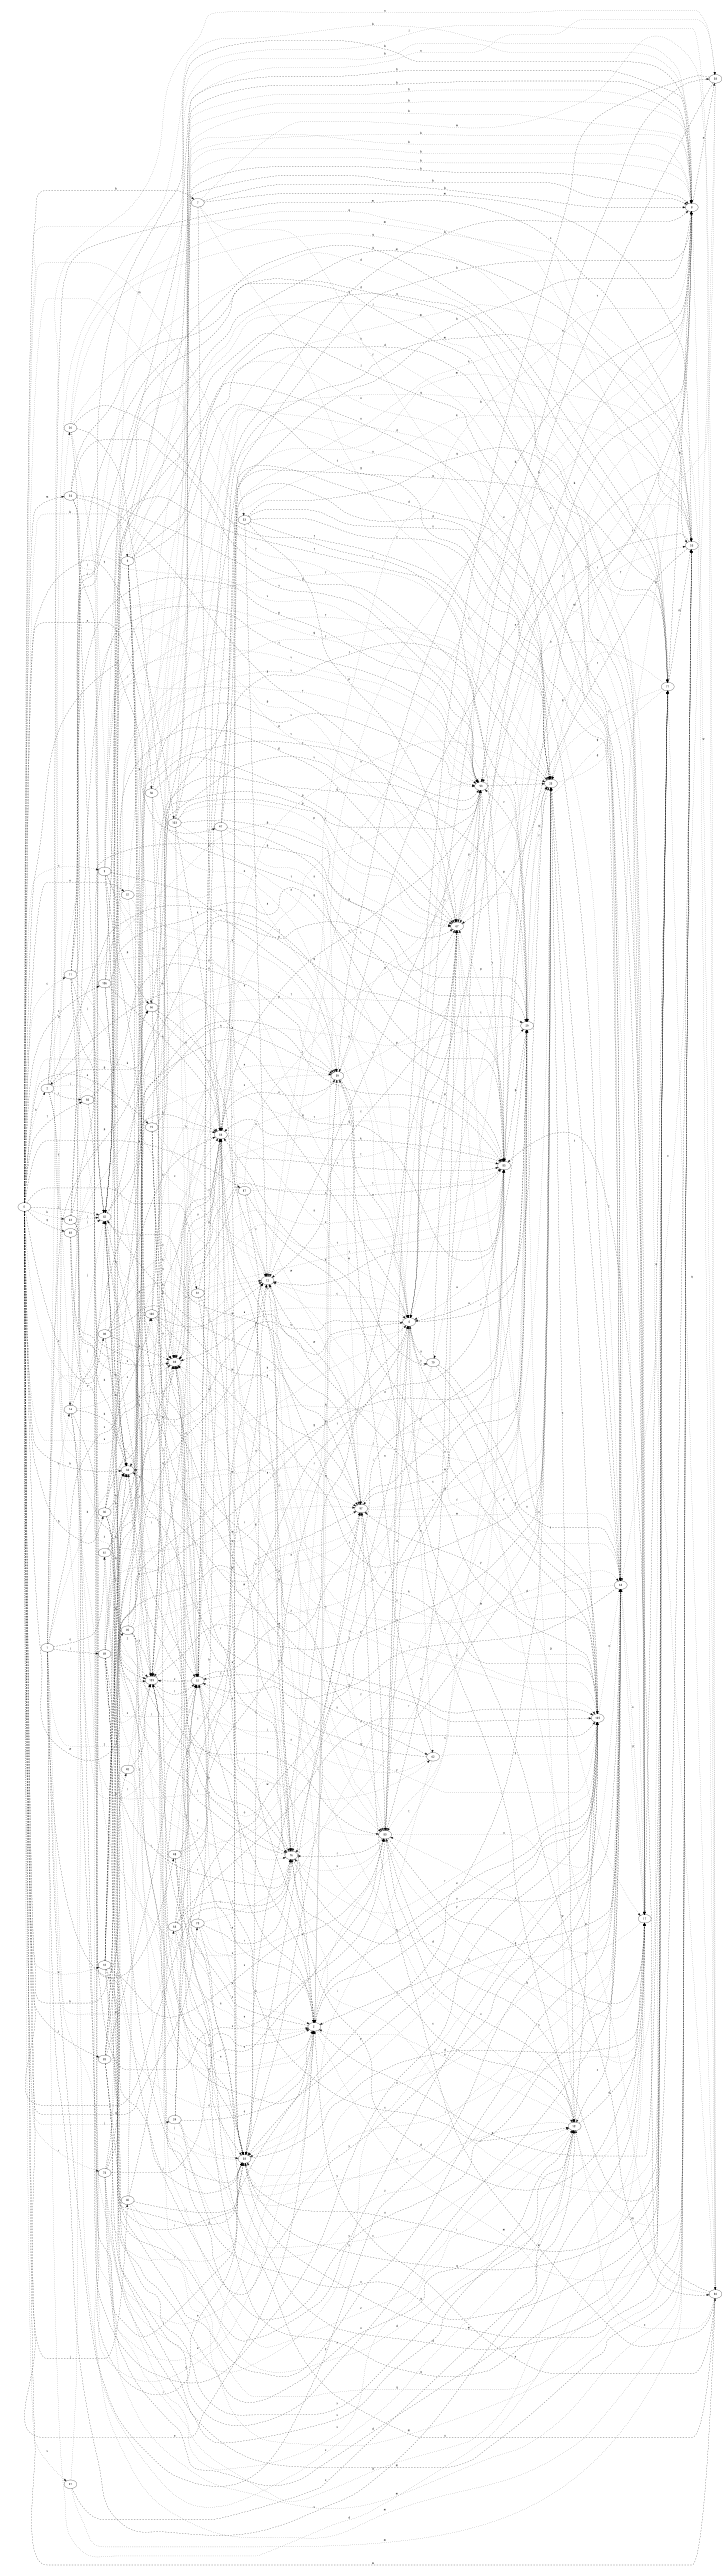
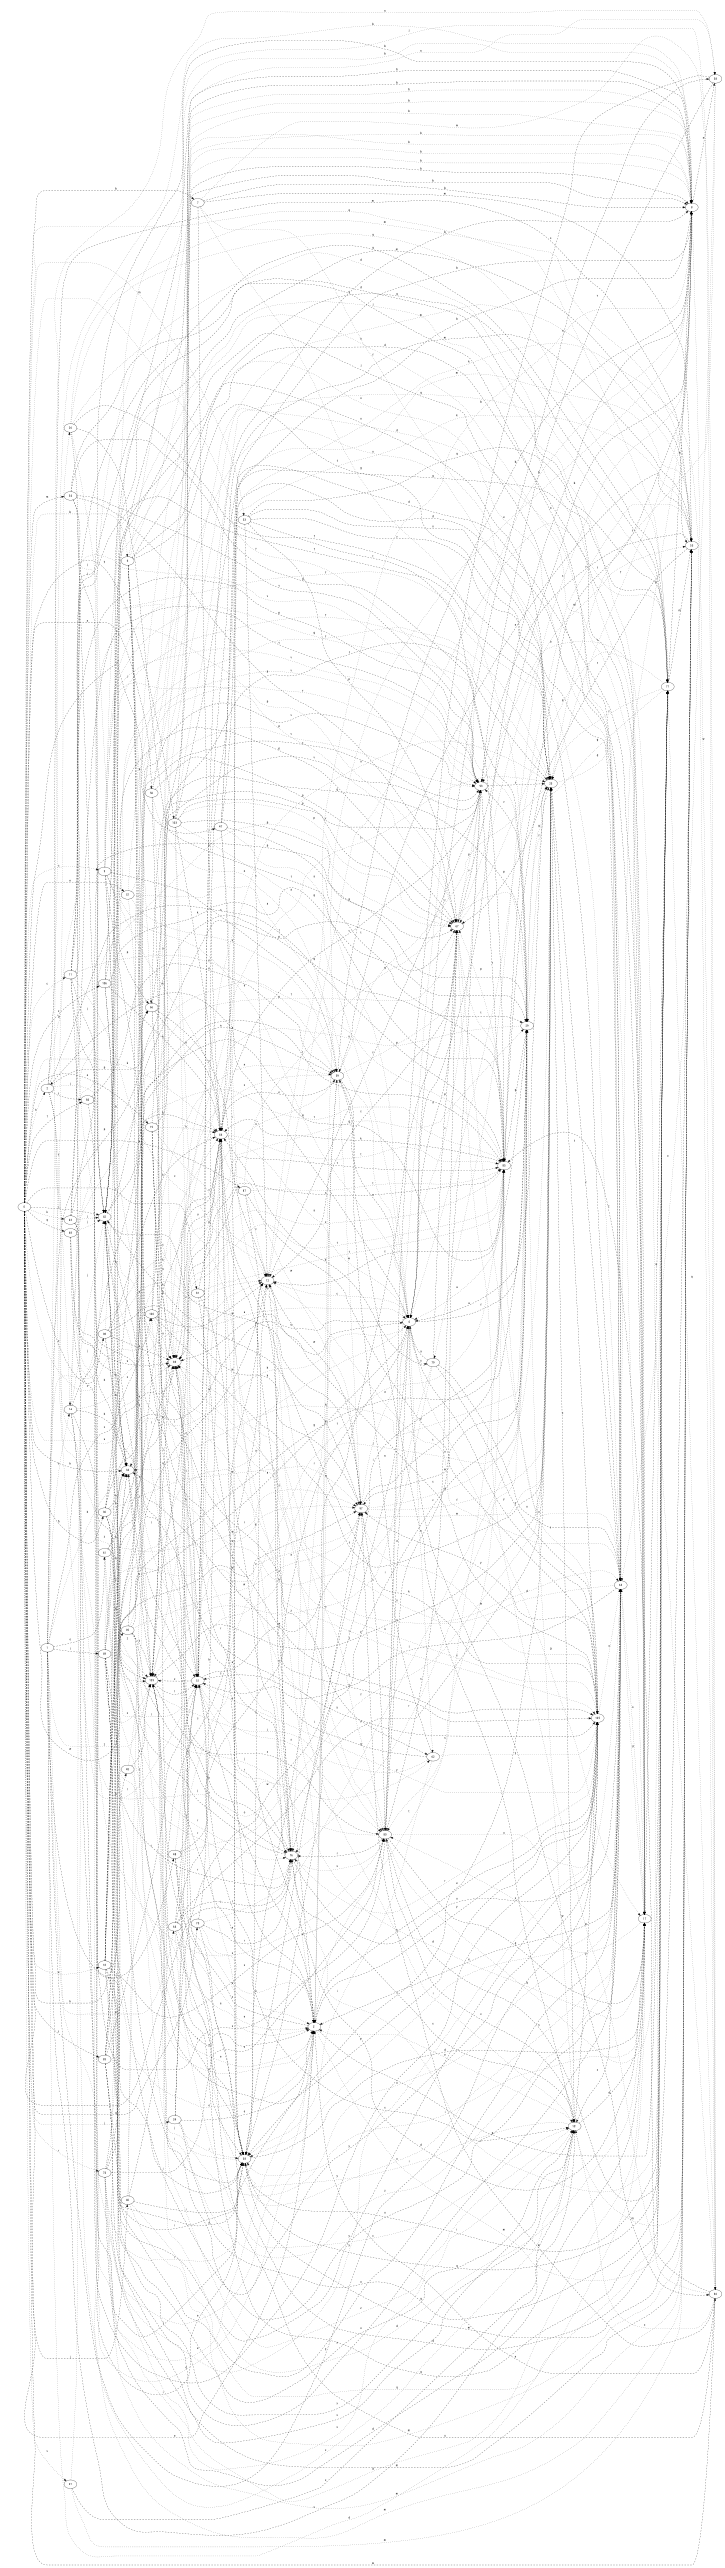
  strict digraph {
    fontname="Roboto Condensed"
    rankdir=LR
    node [fontname="Roboto Condensed"]
    edge [fontname="Roboto Condensed" style=dashed]
    0
    2
    6
    7
    9
    11
    18
    19
    21
    30
    34
    39
    40
    42
    43
    45
    46
    47
    53
    54
    56
    57
    68
    70
    71
    74
    76
    81
    83
    84
    87
    89
    92
    93
    95
    96
    98
    100
    103
    106
    24
    66
    109
    26
    51
    55
    58
    62
    85
    8
    17
    105
    25
    29
    59
    63
    67
    12
    101
    4
    97
    38
    80
    1
    48
    49
    61
    64
    79
    0 -> 2 [label=a style=dotted]
    0 -> 6 [label=b style=dotted]
    0 -> 7 [label=b]
    0 -> 9 [label=c style=dotted]
    0 -> 11 [label=c style=dotted]
    0 -> 18 [label=e style=dotted]
    0 -> 19 [label=e]
    0 -> 21 [label=e]
    0 -> 30 [label=h]
    0 -> 34 [label=h]
    0 -> 39 [label=j style=dotted]
    0 -> 40 [label=j]
    0 -> 42 [label=j]
    0 -> 43 [label=k style=dotted]
    0 -> 45 [label=k]
    0 -> 46 [label=k style=dotted]
    0 -> 47 [label=l]
    0 -> 53 [label=m style=dotted]
    0 -> 54 [label=m]
    0 -> 56 [label=n]
    0 -> 57 [label=n]
    0 -> 68 [label=q]
    0 -> 70 [label=q]
    0 -> 71 [label=q style=dotted]
    0 -> 74 [label=r style=dotted]
    0 -> 76 [label=r]
    0 -> 81 [label=t]
    0 -> 83 [label=t]
    0 -> 84 [label=t]
    0 -> 87 [label=u]
    0 -> 89 [label=u style=dotted]
    0 -> 92 [label=v style=dotted]
    0 -> 93 [label=v style=dotted]
    0 -> 95 [label=w]
    0 -> 96 [label=w]
    0 -> 98 [label=x]
    0 -> 100 [label=x style=dotted]
    0 -> 103 [label=y]
    0 -> 106 [label=z]
    2 -> 42 [label=j style=dotted]
    2 -> 84 [label=t]
    2 -> 24 [label=f style=dotted]
    2 -> 66 [label=p]
    2 -> 109 [label=z style=dotted]
    2 -> 26 [label=g style=dotted]
    2 -> 51 [label=l style=dotted]
    2 -> 55 [label=m]
    2 -> 58 [label=n style=dotted]
    2 -> 62 [label=o style=dotted]
    2 -> 85 [label=t]
    6 -> 71 [label=q]
    6 -> 76 [label=r]
    6 -> 66 [label=p style=dotted]
    6 -> 51 [label=l]
    6 -> 58 [label=n style=dotted]
    6 -> 62 [label=o]
    6 -> 8 [label=b style=dotted]
    6 -> 17 [label=d]
    6 -> 105 [label=y style=dotted]
    6 -> 25 [label=f]
    7 -> 46 [label=k]
    7 -> 96 [label=w style=dotted]
    7 -> 55 [label=m]
    7 -> 8 [label=b]
    7 -> 25 [label=f style=dotted]
    7 -> 29 [label=g style=dotted]
    9 -> 21 [label=e]
    9 -> 34 [label=h style=dotted]
    9 -> 46 [label=k style=dotted]
    9 -> 93 [label=v style=dotted]
    9 -> 66 [label=p]
    9 -> 105 [label=y]
    9 -> 25 [label=f style=dotted]
    9 -> 29 [label=g style=dotted]
    9 -> 59 [label=n]
    9 -> 63 [label=o style=dotted]
    9 -> 67 [label=p style=dotted]
    11 -> 42 [label=j]
    11 -> 71 [label=q]
    11 -> 93 [label=p]
    11 -> 51 [label=l]
    11 -> 17 [label=d]
    11 -> 105 [label=y]
    11 -> 25 [label=f]
    11 -> 59 [label=n style=dotted]
    11 -> 12 [label=c style=dotted]
    18 -> 21 [label=e style=dotted]
    18 -> 34 [label=h style=dotted]
    18 -> 46 [label=k]
    18 -> 93 [label=v]
    18 -> 85 [label=t]
    18 -> 17 [label=d style=dotted]
    18 -> 105 [label=y]
    18 -> 101 [label=x]
    18 -> 4 [label=a style=dotted]
    18 -> 97 [label=w]
    18 -> 38 [label=i]
    18 -> 80 [label=s]
    19 -> 21 [label=e]
    19 -> 46 [label=k style=dotted]
    19 -> 89 [label=u]
    19 -> 8 [label=b style=dotted]
    19 -> 17 [label=d style=dotted]
    19 -> 25 [label=f]
    19 -> 12 [label=c style=dotted]
    19 -> 38 [label=i]
    21 -> 46 [label=k]
    21 -> 71 [label=q]
    21 -> 109 [label=z]
    21 -> 51 [label=l]
    21 -> 55 [label=m style=dotted]
    21 -> 85 [label=t style=dotted]
    21 -> 105 [label=y]
    21 -> 59 [label=n style=dotted]
    30 -> 21 [label=e style=dotted]
    30 -> 34 [label=h]
    30 -> 76 [label=r style=dotted]
    30 -> 89 [label=u]
    30 -> 63 [label=o]
    30 -> 67 [label=p]
    30 -> 4 [label=a]
    30 -> 97 [label=w style=dotted]
    30 -> 38 [label=i]
    34 -> 109 [label=z]
    34 -> 8 [label=b style=dotted]
    39 -> 21 [label=e]
    39 -> 71 [label=q]
    39 -> 51 [label=l]
    39 -> 85 [label=t style=dotted]
    39 -> 63 [label=o style=dotted]
    39 -> 97 [label=w]
    39 -> 38 [label=i style=dotted]
    40 -> 71 [label=q style=dotted]
    40 -> 109 [label=z style=dotted]
    40 -> 55 [label=m style=dotted]
    40 -> 8 [label=b style=dotted]
    40 -> 12 [label=c]
    40 -> 38 [label=i]
    42 -> 34 [label=h]
    42 -> 46 [label=k]
    42 -> 109 [label=z]
    42 -> 51 [label=l style=dotted]
    42 -> 55 [label=m]
    42 -> 8 [label=b]
    42 -> 105 [label=y]
    42 -> 25 [label=f style=dotted]
    42 -> 29 [label=g]
    42 -> 63 [label=o style=dotted]
    42 -> 97 [label=w]
    43 -> 21 [label=e style=dotted]
    43 -> 42 [label=j style=dotted]
    43 -> 93 [label=v]
    43 -> 8 [label=b]
    43 -> 67 [label=p]
    43 -> 38 [label=i]
    43 -> 80 [label=s]
    45 -> 21 [label=e style=dotted]
    45 -> 109 [label=z]
    45 -> 8 [label=b style=dotted]
    46 -> 89 [label=u]
    46 -> 93 [label=v]
    46 -> 85 [label=t style=dotted]
    46 -> 8 [label=b]
    46 -> 17 [label=d style=dotted]
    46 -> 59 [label=n]
    46 -> 4 [label=a style=dotted]
    46 -> 97 [label=w style=dotted]
    46 -> 38 [label=i]
    47 -> 55 [label=m style=dotted]
    47 -> 85 [label=t]
    47 -> 8 [label=b]
    47 -> 17 [label=d]
    47 -> 101 [label=x style=dotted]
    47 -> 4 [label=a style=dotted]
    47 -> 38 [label=i]
    53 -> 71 [label=q]
    53 -> 85 [label=t]
    53 -> 25 [label=f]
    53 -> 63 [label=o]
    53 -> 67 [label=p]
    53 -> 12 [label=c]
    54 -> 42 [label=j]
    54 -> 93 [label=v]
    54 -> 29 [label=g]
    54 -> 63 [label=o]
    54 -> 67 [label=p]
    54 -> 38 [label=i]
    56 -> 21 [label=e]
    56 -> 89 [label=u style=dotted]
    56 -> 55 [label=m style=dotted]
    56 -> 8 [label=b style=dotted]
    56 -> 59 [label=n style=dotted]
    56 -> 67 [label=p]
    57 -> 93 [label=v style=dotted]
    57 -> 109 [label=z style=dotted]
    57 -> 59 [label=n style=dotted]
    57 -> 63 [label=o style=dotted]
    57 -> 4 [label=a style=dotted]
    68 -> 34 [label=h]
    68 -> 42 [label=j style=dotted]
    68 -> 85 [label=t style=dotted]
    68 -> 67 [label=p style=dotted]
    68 -> 38 [label=i]
    68 -> 80 [label=s style=dotted]
    70 -> 21 [label=e style=dotted]
    70 -> 46 [label=k]
    70 -> 71 [label=q]
    70 -> 76 [label=r]
    70 -> 29 [label=g style=dotted]
    71 -> 76 [label=r style=dotted]
    71 -> 55 [label=m]
    71 -> 8 [label=b]
    71 -> 25 [label=f style=dotted]
    71 -> 29 [label=g style=dotted]
    71 -> 67 [label=p style=dotted]
    71 -> 12 [label=c style=dotted]
    71 -> 38 [label=i]
    74 -> 34 [label=h style=dotted]
    74 -> 93 [label=v style=dotted]
    74 -> 55 [label=m style=dotted]
    74 -> 17 [label=d]
    74 -> 105 [label=y style=dotted]
    74 -> 59 [label=n]
    74 -> 12 [label=c]
    74 -> 101 [label=x style=dotted]
    74 -> 38 [label=i style=dotted]
    74 -> 80 [label=s]
    76 -> 21 [label=e style=dotted]
    76 -> 34 [label=h]
    76 -> 42 [label=j]
    76 -> 46 [label=k style=dotted]
    76 -> 89 [label=u style=dotted]
    76 -> 63 [label=o]
    76 -> 101 [label=x]
    76 -> 80 [label=s style=dotted]
    81 -> 46 [label=k]
    81 -> 76 [label=r]
    81 -> 85 [label=t style=dotted]
    81 -> 17 [label=d]
    83 -> 21 [label=e]
    83 -> 34 [label=h]
    83 -> 46 [label=k]
    83 -> 51 [label=l]
    83 -> 29 [label=g]
    83 -> 63 [label=o]
    83 -> 101 [label=x]
    84 -> 89 [label=u]
    84 -> 59 [label=n]
    87 -> 76 [label=r]
    87 -> 85 [label=t style=dotted]
    87 -> 105 [label=y]
    87 -> 29 [label=g style=dotted]
    87 -> 12 [label=c style=dotted]
    89 -> 51 [label=l style=dotted]
    89 -> 85 [label=t]
    89 -> 25 [label=f style=dotted]
    89 -> 29 [label=g style=dotted]
    89 -> 63 [label=o style=dotted]
    89 -> 38 [label=i]
    89 -> 80 [label=s style=dotted]
    92 -> 42 [label=j style=dotted]
    92 -> 55 [label=m style=dotted]
    92 -> 101 [label=x]
    93 -> 85 [label=t]
    93 -> 25 [label=f]
    93 -> 67 [label=p style=dotted]
    93 -> 12 [label=c]
    95 -> 21 [label=e style=dotted]
    95 -> 76 [label=r]
    95 -> 93 [label=v]
    95 -> 109 [label=z]
    95 -> 85 [label=t style=dotted]
    95 -> 105 [label=y]
    95 -> 4 [label=a]
    95 -> 97 [label=w style=dotted]
    96 -> 21 [label=e]
    96 -> 42 [label=j style=dotted]
    96 -> 46 [label=k style=dotted]
    96 -> 71 [label=q style=dotted]
    96 -> 89 [label=u]
    96 -> 93 [label=v style=dotted]
    96 -> 85 [label=t]
    96 -> 67 [label=p style=dotted]
    96 -> 101 [label=x style=dotted]
    96 -> 97 [label=w]
    98 -> 34 [label=h]
    98 -> 46 [label=k]
    98 -> 89 [label=u]
    98 -> 93 [label=v style=dotted]
    98 -> 109 [label=z style=dotted]
    98 -> 12 [label=c style=dotted]
    98 -> 97 [label=w]
    100 -> 21 [label=e style=dotted]
    100 -> 89 [label=u style=dotted]
    100 -> 93 [label=v]
    100 -> 51 [label=l style=dotted]
    100 -> 8 [label=b style=dotted]
    100 -> 25 [label=f]
    100 -> 59 [label=n style=dotted]
    100 -> 12 [label=c]
    103 -> 46 [label=k]
    103 -> 71 [label=q style=dotted]
    103 -> 93 [label=v]
    103 -> 51 [label=l style=dotted]
    103 -> 8 [label=b]
    103 -> 17 [label=d]
    103 -> 29 [label=g]
    103 -> 67 [label=p style=dotted]
    103 -> 4 [label=a style=dotted]
    103 -> 80 [label=s style=dotted]
    106 -> 34 [label=h]
    106 -> 46 [label=k]
    106 -> 89 [label=u style=dotted]
    106 -> 51 [label=l style=dotted]
    106 -> 25 [label=f style=dotted]
    106 -> 29 [label=g]
    106 -> 63 [label=o]
    106 -> 67 [label=p]
    24 -> 21 [label=e style=dotted]
    24 -> 34 [label=h]
    24 -> 42 [label=j style=dotted]
    24 -> 109 [label=z]
    24 -> 55 [label=m style=dotted]
    24 -> 8 [label=b style=dotted]
    24 -> 105 [label=y]
    24 -> 29 [label=g]
    24 -> 67 [label=p style=dotted]
    24 -> 4 [label=a style=dotted]
    66 -> 46 [label=k]
    66 -> 76 [label=r]
    66 -> 89 [label=u style=dotted]
    66 -> 29 [label=g]
    66 -> 67 [label=p]
    66 -> 12 [label=c]
    109 -> 89 [label=u]
    109 -> 51 [label=l]
    109 -> 85 [label=t]
    109 -> 8 [label=b]
    109 -> 17 [label=d style=dotted]
    109 -> 25 [label=f]
    109 -> 63 [label=o]
    109 -> 80 [label=s]
    26 -> 42 [label=j style=dotted]
    26 -> 71 [label=q style=dotted]
    26 -> 55 [label=m style=dotted]
    26 -> 85 [label=t]
    26 -> 17 [label=d style=dotted]
    26 -> 25 [label=f]
    26 -> 101 [label=x style=dotted]
    26 -> 4 [label=a style=dotted]
    51 -> 46 [label=k style=dotted]
    51 -> 71 [label=q]
    51 -> 76 [label=r style=dotted]
    51 -> 89 [label=u style=dotted]
    51 -> 109 [label=z]
    51 -> 55 [label=m]
    51 -> 8 [label=b]
    51 -> 105 [label=y style=dotted]
    51 -> 101 [label=x]
    51 -> 97 [label=w]
    51 -> 80 [label=s style=dotted]
    55 -> 46 [label=k style=dotted]
    55 -> 93 [label=v]
    55 -> 85 [label=t]
    55 -> 59 [label=n]
    55 -> 4 [label=a style=dotted]
    55 -> 80 [label=s]
    58 -> 93 [label=v]
    58 -> 25 [label=f style=dotted]
    58 -> 63 [label=o style=dotted]
    58 -> 80 [label=s]
    62 -> 42 [label=j style=dotted]
    62 -> 51 [label=l]
    62 -> 105 [label=y style=dotted]
    62 -> 59 [label=n]
    62 -> 38 [label=i style=dotted]
    85 -> 46 [label=k]
    85 -> 109 [label=z style=dotted]
    85 -> 29 [label=g]
    85 -> 67 [label=p style=dotted]
    85 -> 12 [label=c]
    85 -> 4 [label=a style=dotted]
    85 -> 38 [label=i]
    85 -> 80 [label=s style=dotted]
    8 -> 21 [label=e style=dotted]
    8 -> 96 [label=w style=dotted]
    8 -> 58 [label=n]
    8 -> 85 [label=t]
    8 -> 25 [label=f style=dotted]
    8 -> 4 [label=a]
    8 -> 79 [label=s style=dotted]
    17 -> 42 [label=j style=dotted]
    17 -> 71 [label=q]
    17 -> 63 [label=o style=dotted]
    17 -> 38 [label=i style=dotted]
    17 -> 80 [label=s style=dotted]
    105 -> 21 [label=e]
    105 -> 46 [label=k]
    105 -> 76 [label=r style=dotted]
    105 -> 89 [label=u style=dotted]
    105 -> 85 [label=t style=dotted]
    105 -> 25 [label=f]
    105 -> 63 [label=o style=dotted]
    105 -> 12 [label=c]
    105 -> 97 [label=w style=dotted]
    25 -> 89 [label=u style=dotted]
    25 -> 51 [label=l style=dotted]
    25 -> 17 [label=d style=dotted]
    25 -> 29 [label=g style=dotted]
    25 -> 67 [label=p]
    25 -> 101 [label=x]
    25 -> 97 [label=w style=dotted]
    25 -> 38 [label=i]
    29 -> 34 [label=h style=dotted]
    29 -> 76 [label=r style=dotted]
    29 -> 89 [label=u style=dotted]
    29 -> 93 [label=v]
    29 -> 25 [label=f style=dotted]
    29 -> 4 [label=a]
    29 -> 97 [label=w]
    29 -> 38 [label=i]
    59 -> 21 [label=e style=dotted]
    59 -> 76 [label=r style=dotted]
    59 -> 89 [label=u style=dotted]
    59 -> 109 [label=z style=dotted]
    59 -> 8 [label=b]
    59 -> 25 [label=f style=dotted]
    59 -> 67 [label=p style=dotted]
    59 -> 101 [label=x]
    59 -> 4 [label=a]
    59 -> 97 [label=w style=dotted]
    63 -> 21 [label=e]
    63 -> 42 [label=j]
    63 -> 89 [label=u style=dotted]
    63 -> 109 [label=z style=dotted]
    63 -> 51 [label=l]
    63 -> 8 [label=b style=dotted]
    63 -> 17 [label=d style=dotted]
    63 -> 25 [label=f]
    63 -> 101 [label=x]
    63 -> 38 [label=i style=dotted]
    67 -> 93 [label=v style=dotted]
    67 -> 55 [label=m style=dotted]
    67 -> 85 [label=t style=dotted]
    67 -> 8 [label=b]
    67 -> 63 [label=o style=dotted]
    67 -> 12 [label=c]
    67 -> 4 [label=a]
    67 -> 38 [label=i]
    67 -> 80 [label=s]
    12 -> 76 [label=r]
    12 -> 8 [label=b style=dotted]
    12 -> 63 [label=o style=dotted]
    12 -> 97 [label=w]
    101 -> 21 [label=e style=dotted]
    101 -> 109 [label=z style=dotted]
    101 -> 55 [label=m style=dotted]
    101 -> 17 [label=d]
    101 -> 105 [label=y]
    101 -> 29 [label=g style=dotted]
    101 -> 38 [label=i style=dotted]
    4 -> 2 [label=a]
    4 -> 34 [label=h style=dotted]
    4 -> 76 [label=r]
    4 -> 89 [label=u]
    4 -> 93 [label=v style=dotted]
    4 -> 96 [label=w]
    4 -> 58 [label=n]
    4 -> 62 [label=o style=dotted]
    4 -> 17 [label=d style=dotted]
    4 -> 105 [label=y]
    4 -> 25 [label=f]
    4 -> 12 [label=c style=dotted]
    4 -> 79 [label=s style=dotted]
    97 -> 42 [label=j]
    97 -> 109 [label=z style=dotted]
    97 -> 85 [label=t]
    97 -> 105 [label=y]
    97 -> 25 [label=f style=dotted]
    97 -> 29 [label=g style=dotted]
    97 -> 4 [label=a style=dotted]
    97 -> 80 [label=s]
    38 -> 42 [label=j style=dotted]
    38 -> 71 [label=q]
    38 -> 51 [label=l style=dotted]
    38 -> 55 [label=m]
    38 -> 17 [label=d]
    38 -> 12 [label=c]
    80 -> 42 [label=j style=dotted]
    80 -> 71 [label=q style=dotted]
    80 -> 76 [label=r]
    80 -> 93 [label=v]
    80 -> 8 [label=b style=dotted]
    80 -> 17 [label=d]
    80 -> 63 [label=o style=dotted]
    80 -> 12 [label=c style=dotted]
    80 -> 101 [label=x]
    80 -> 4 [label=a]
    1 -> 21 [label=e style=dotted]
    1 -> 34 [label=h style=dotted]
    1 -> 93 [label=v style=dotted]
    1 -> 100 [label=x]
    1 -> 24 [label=f style=dotted]
    1 -> 66 [label=p]
    1 -> 109 [label=z style=dotted]
    1 -> 8 [label=b style=dotted]
    1 -> 17 [label=d style=dotted]
    1 -> 105 [label=y]
    1 -> 12 [label=c style=dotted]
    1 -> 101 [label=x]
    1 -> 48 [label=l]
    1 -> 49 [label=l]
    1 -> 61 [label=o]
    1 -> 64 [label=p style=dotted]
    48 -> 71 [label=q]
    48 -> 51 [label=l style=dotted]
-   48 -> 85 [label=t]
+   48 -> 85 [label=t style=dotted]
    48 -> 25 [label=f style=dotted]
    48 -> 63 [label=o style=dotted]
    48 -> 12 [label=c]
    48 -> 38 [label=i]
    49 -> 34 [label=h style=dotted]
    49 -> 46 [label=k style=dotted]
    49 -> 76 [label=r]
    49 -> 109 [label=z style=dotted]
    49 -> 55 [label=m]
    49 -> 8 [label=b]
    49 -> 105 [label=y]
    49 -> 67 [label=p style=dotted]
    49 -> 101 [label=x]
    49 -> 97 [label=w style=dotted]
    61 -> 34 [label=h]
    61 -> 76 [label=r style=dotted]
    61 -> 89 [label=u]
    61 -> 51 [label=l style=dotted]
    61 -> 97 [label=w style=dotted]
    64 -> 21 [label=e style=dotted]
    64 -> 76 [label=r]
    64 -> 51 [label=l]
    64 -> 25 [label=f]
    64 -> 101 [label=x style=dotted]
    64 -> 4 [label=a]
    64 -> 38 [label=i]
    79 -> 34 [label=h style=dotted]
    79 -> 46 [label=k]
    79 -> 109 [label=z style=dotted]
    79 -> 105 [label=y]
    79 -> 63 [label=o]
    79 -> 67 [label=p]
    79 -> 4 [label=a]
  }
